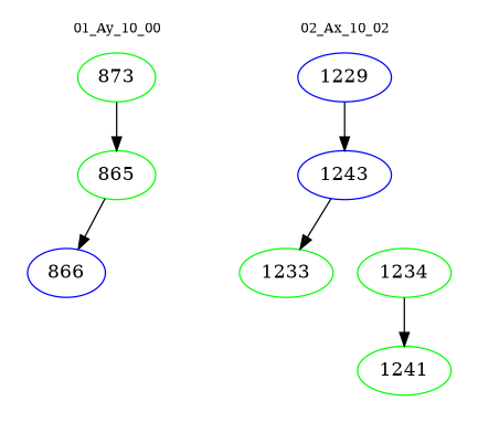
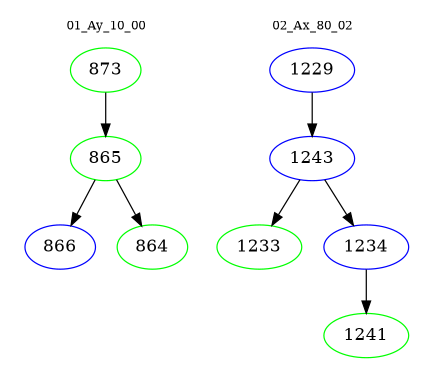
  digraph {
    node [color=green]
    edge [color=black]
    n1 [label=873]
    n2 [label=865]
    n3 [color=blue label=866]
+   n4 [label=864]
    n5 [color=blue label=1229]
    n6 [color=blue label=1243]
    n7 [label=1233]
-   n8 [label=1234]
+   n8 [color=blue label=1234]
    n9 [label=1241]
    subgraph cluster_1 {
      color=white
      fontsize=10
      label="01_Ay_10_00"
      n1
      n2
      n3
+     n4
    }
    subgraph cluster_2 {
      color=white
      fontsize=10
-     label="02_Ax_10_02"
+     label="02_Ax_80_02"
      n5
      n6
      n7
      n8
      n9
    }
    n1 -> n2
    n2 -> n3
+   n2 -> n4
    n5 -> n6
    n6 -> n7
+   n6 -> n8
    n8 -> n9
  }
